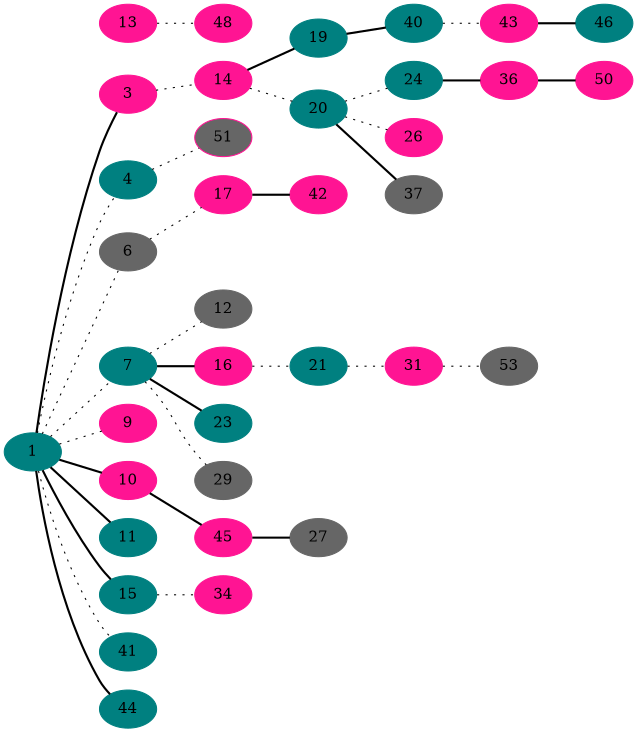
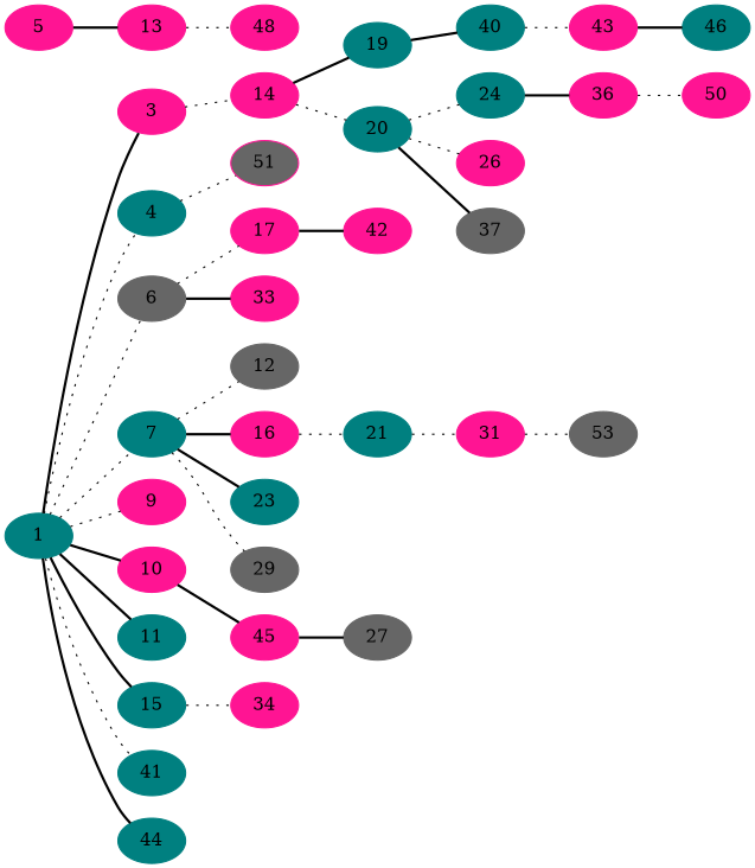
  graph {
    rankdir=LR
    node [color=deeppink style=filled]
    edge [style=dotted]
    1 [color=teal super="+2"]
    3 [super="+54"]
    4 [color=teal]
    6 [color=gray40]
    7 [color=teal super="+8"]
    9
    10 [super="+29"]
    11 [color=teal]
    15 [color=teal super="+38"]
    41 [color=teal]
    44 [color=teal]
    14 [super="+18"]
    51 [fillcolor=gray40]
    17 [super="+39"]
+   33
    12 [color=gray40 super="+22"]
    16 [super="+50"]
    23 [color=teal super="+52"]
    n19 [color=gray40 label=29 super="+49"]
    45
    34 [super="+35"]
    13 [super="+25"]
+   5
    19 [color=teal]
    20 [color=teal super="+30"]
    48
    42
    21 [color=teal]
    27 [color=gray40]
    40 [color=teal super="+56"]
    24 [color=teal]
    26
    37 [color=gray40]
    31 [super="+32"]
    43
    36 [super="+47"]
    53 [color=gray40]
    n38 [label=50]
    46 [color=teal]
    1 -- 3 [style=bold]
    1 -- 4
    1 -- 6
    1 -- 7
    1 -- 9
    1 -- 10 [style=bold]
    1 -- 11 [style=bold]
    1 -- 15 [style=bold]
    1 -- 41
    1 -- 44 [style=bold]
    3 -- 14
    4 -- 51
    6 -- 17
+   6 -- 33 [style=bold]
    7 -- 12
    7 -- 16 [style=bold]
    7 -- 23 [style=bold]
    7 -- n19
    10 -- 45 [style=bold]
    15 -- 34
    14 -- 19 [style=bold]
    14 -- 20
    17 -- 42 [style=bold]
    16 -- 21
    45 -- 27 [style=bold]
    13 -- 48
+   5 -- 13 [style=bold]
    19 -- 40 [style=bold]
    20 -- 24
    20 -- 26
    20 -- 37 [style=bold]
    21 -- 31
    40 -- 43
    24 -- 36 [style=bold]
    31 -- 53
    43 -- 46 [style=bold]
-   36 -- n38 [style=bold]
+   36 -- n38
  }
